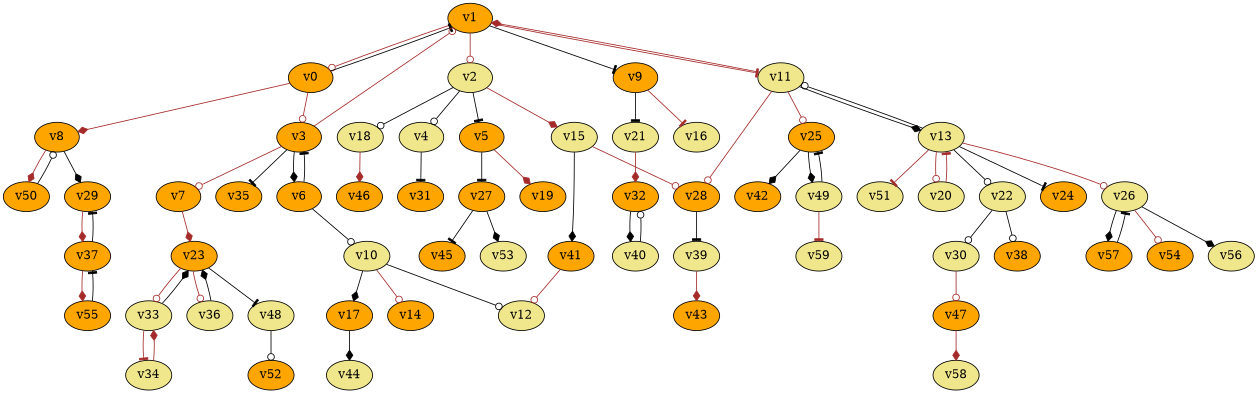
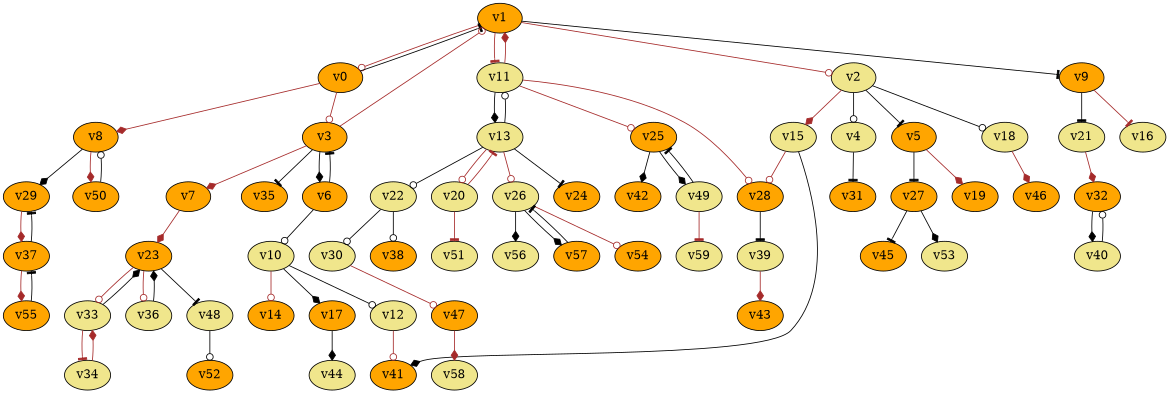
  digraph {
    node [fillcolor=orange player=1 style=filled weight=7]
    edge [arrowhead=odot color=black]
    v1 [weight=12]
    v0 [player=0]
    v8 [player=0 weight=2]
    v3 [weight=1]
    v2 [fillcolor=khaki player=0 weight=11]
    v9
    v11 [fillcolor=khaki weight=3]
    v29 [weight=11]
    v50 [player=0 weight=5]
    v4 [fillcolor=khaki player=0]
    v5 [weight=9]
    v15 [fillcolor=khaki weight=-1]
    v18 [fillcolor=khaki player=0 weight=13]
    v6 [player=0 weight=10]
    v7 [weight=2]
    v35
    v16 [fillcolor=khaki player=0 weight=5]
    v21 [fillcolor=khaki weight=0]
    v13 [fillcolor=khaki]
    v25 [weight=5]
    v28 [player=0 weight=10]
    v31 [weight=9]
    v19 [weight=4]
    v27 [weight=5]
    v41 [weight=6]
    v46 [player=0 weight=-1]
    v10 [fillcolor=khaki player=0 weight=12]
    v23 [weight=11]
    v45 [weight=12]
    v53 [fillcolor=khaki weight=6]
    v12 [fillcolor=khaki player=0 weight=1]
    v14 [player=0 weight=12]
    v17 [weight=6]
    v33 [fillcolor=khaki weight=13]
    v36 [fillcolor=khaki player=0 weight=-1]
    v48 [fillcolor=khaki player=0 weight=3]
    v37 [weight=10]
    v32 [player=0 weight=0]
    v44 [fillcolor=khaki player=0 weight=11]
    v20 [fillcolor=khaki player=0 weight=8]
    v22 [fillcolor=khaki player=0 weight=0]
    v24 [player=0 weight=-1]
    v26 [fillcolor=khaki player=0 weight=-3]
    v42 [player=0 weight=13]
    v49 [fillcolor=khaki weight=-2]
    v39 [fillcolor=khaki weight=16]
    v51 [fillcolor=khaki]
    v30 [fillcolor=khaki player=0 weight=4]
    v38 [player=0 weight=14]
    v54 [player=0 weight=11]
    v56 [fillcolor=khaki player=0 weight=13]
    v57 [weight=8]
    v40 [fillcolor=khaki player=0]
    v47 [weight=16]
    v34 [fillcolor=khaki player=0 weight=1]
    v52 [player=0 weight=15]
    v59 [fillcolor=khaki weight=11]
    v43 [weight=10]
    v55 [weight=3]
    v58 [fillcolor=khaki player=0 weight=11]
    v1 -> v0 [color=brown]
    v1 -> v2 [color=brown]
    v1 -> v9 [arrowhead=tee]
    v1 -> v11 [arrowhead=tee color=brown]
    v0 -> v1 [arrowhead=tee]
    v0 -> v8 [arrowhead=diamond color=brown]
    v0 -> v3 [color=brown]
    v8 -> v29 [arrowhead=diamond]
    v8 -> v50 [arrowhead=diamond color=brown]
    v3 -> v1 [color=brown]
    v3 -> v6 [arrowhead=diamond]
-   v3 -> v7 [color=brown]
+   v3 -> v7 [arrowhead=diamond color=brown]
    v3 -> v35 [arrowhead=tee]
    v2 -> v4
    v2 -> v5 [arrowhead=tee]
    v2 -> v15 [arrowhead=diamond color=brown]
    v2 -> v18
    v9 -> v16 [arrowhead=tee color=brown]
    v9 -> v21 [arrowhead=tee]
    v11 -> v1 [arrowhead=diamond color=brown]
    v11 -> v13 [arrowhead=diamond]
    v11 -> v25 [color=brown]
    v11 -> v28 [color=brown]
    v29 -> v37 [arrowhead=diamond color=brown]
    v50 -> v8
    v4 -> v31 [arrowhead=tee]
    v5 -> v19 [arrowhead=diamond color=brown]
    v5 -> v27 [arrowhead=tee]
    v15 -> v28 [color=brown]
    v15 -> v41 [arrowhead=diamond]
    v18 -> v46 [arrowhead=diamond color=brown]
    v6 -> v3 [arrowhead=tee]
    v6 -> v10
    v7 -> v23 [arrowhead=diamond color=brown]
    v21 -> v32 [arrowhead=diamond color=brown]
    v13 -> v11
    v13 -> v20 [color=brown]
    v13 -> v22
    v13 -> v24 [arrowhead=tee]
    v13 -> v26 [color=brown]
    v25 -> v42 [arrowhead=diamond]
    v25 -> v49 [arrowhead=diamond]
    v28 -> v39 [arrowhead=tee]
    v27 -> v45 [arrowhead=tee]
    v27 -> v53 [arrowhead=diamond]
    v10 -> v12
    v10 -> v14 [color=brown]
    v10 -> v17 [arrowhead=diamond]
    v23 -> v33 [color=brown]
    v23 -> v36 [color=brown]
    v23 -> v48 [arrowhead=tee]
-   v41 -> v12 [color=brown]
+   v12 -> v41 [color=brown]
    v17 -> v44 [arrowhead=diamond]
    v33 -> v23 [arrowhead=diamond]
    v33 -> v34 [arrowhead=tee color=brown]
    v36 -> v23 [arrowhead=diamond]
    v48 -> v52
    v37 -> v29 [arrowhead=tee]
    v37 -> v55 [arrowhead=diamond color=brown]
    v32 -> v40 [arrowhead=diamond]
    v20 -> v13 [arrowhead=tee color=brown]
-   v13 -> v51 [arrowhead=tee color=brown]
+   v20 -> v51 [arrowhead=tee color=brown]
    v22 -> v30
    v22 -> v38
    v26 -> v54 [color=brown]
    v26 -> v56 [arrowhead=diamond]
    v26 -> v57 [arrowhead=diamond]
    v49 -> v25 [arrowhead=tee]
    v49 -> v59 [arrowhead=tee color=brown]
    v39 -> v43 [arrowhead=diamond color=brown]
    v30 -> v47 [color=brown]
    v57 -> v26 [arrowhead=tee]
    v40 -> v32
    v47 -> v58 [arrowhead=diamond color=brown]
    v34 -> v33 [arrowhead=diamond color=brown]
    v55 -> v37 [arrowhead=tee]
  }
